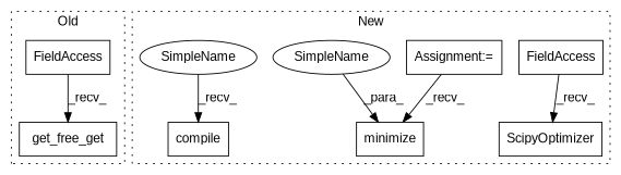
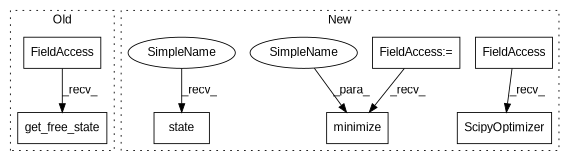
  digraph {
    fontname="Liberation Sans"
    node [a=32 fontname="Liberation Sans" l=1 shape=box]
    edge [fontname="Liberation Sans"]
-   n1 [l=16 label=get_free_get s=2642]
+   n1 [l=16 label=get_free_state s=2642]
    n2 [a=22 l=6 label=FieldAccess s=2635]
    n3 [l="9,1" label=minimize s="2450,2462"]
    n4 [l=16 label=ScipyOptimizer s=2422]
    n5 [a=22 l=12 label=FieldAccess s=2409]
-   n6 [a=7 label="Assignment:=" s=2408]
-   n7 [l=9 label=compile s=2388]
+   n6 [a=7 label="FieldAccess:=" s=2408]
+   n7 [l=9 label=state s=2388]
    n8 [a=42 label=SimpleName s=2386 shape=ellipse]
    n9 [a=42 label=SimpleName s=2459 shape=ellipse]
    subgraph cluster_1 {
      label=Old
      style=dotted
      n1
      n2
    }
    subgraph cluster_2 {
      label=New
      style=dotted
      n3
      n4
      n5
      n6
      n7
      n8
      n9
    }
    n2 -> n1 [label=_recv_]
    n5 -> n4 [label=_recv_]
    n6 -> n3 [label=_recv_]
    n8 -> n7 [label=_recv_]
    n9 -> n3 [label=_para_]
  }
